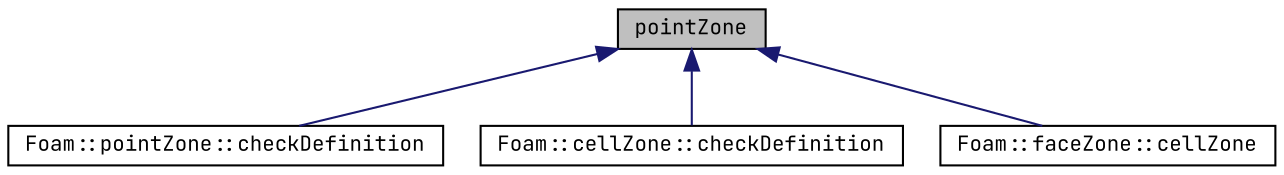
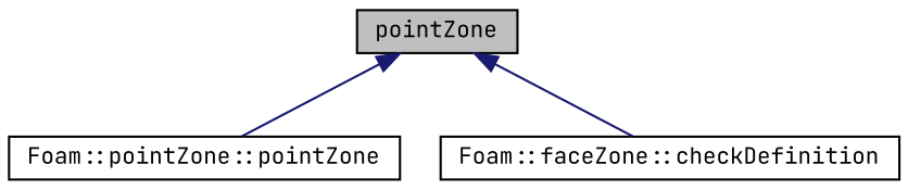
  digraph {
    fontname="JetBrains Mono"
    rankdir=TB
    node [color=black fontname="JetBrains Mono" fontsize=10 shape=record]
    edge [color=midnightblue dir=back fontname="JetBrains Mono" fontsize=10 labelfontname=Helvetica labelfontsize=10 style=solid]
    n1 [fillcolor=grey75 fontcolor=black height=0.2 label=pointZone style=filled width=0.4]
-   n2 [height=0.2 label="Foam::pointZone::checkDefinition" width=0.4]
-   n3 [height=0.2 label="Foam::cellZone::checkDefinition" width=0.4]
-   n4 [height=0.2 label="Foam::faceZone::cellZone" width=0.4]
+   n2 [height=0.2 label="Foam::pointZone::pointZone" width=0.4]
+   n4 [height=0.2 label="Foam::faceZone::checkDefinition" width=0.4]
    n1 -> n2
-   n1 -> n3
    n1 -> n4
  }
